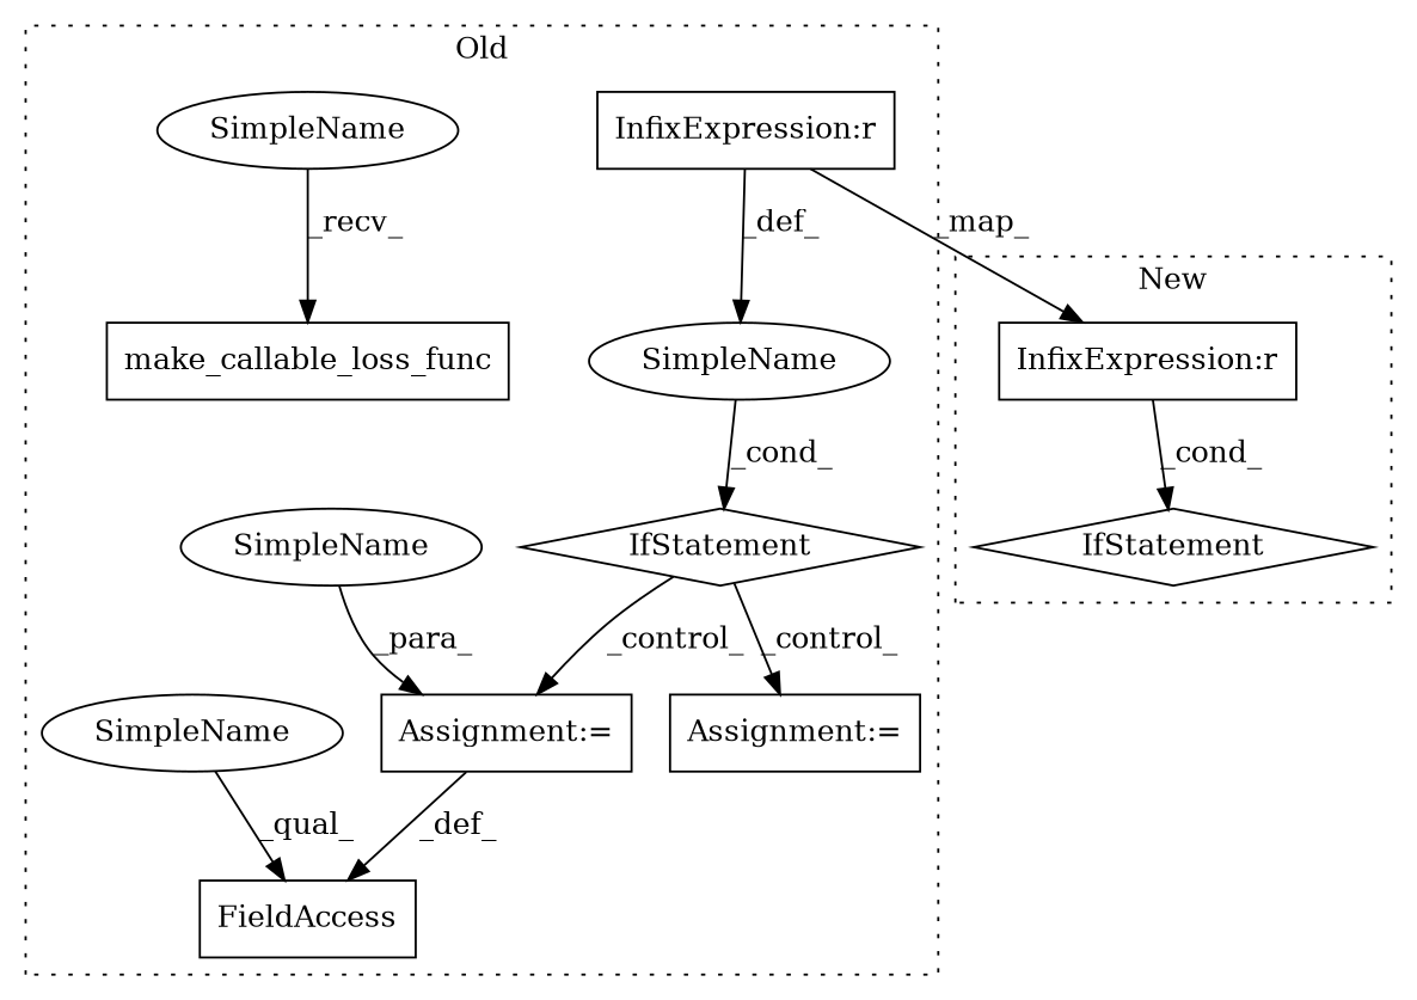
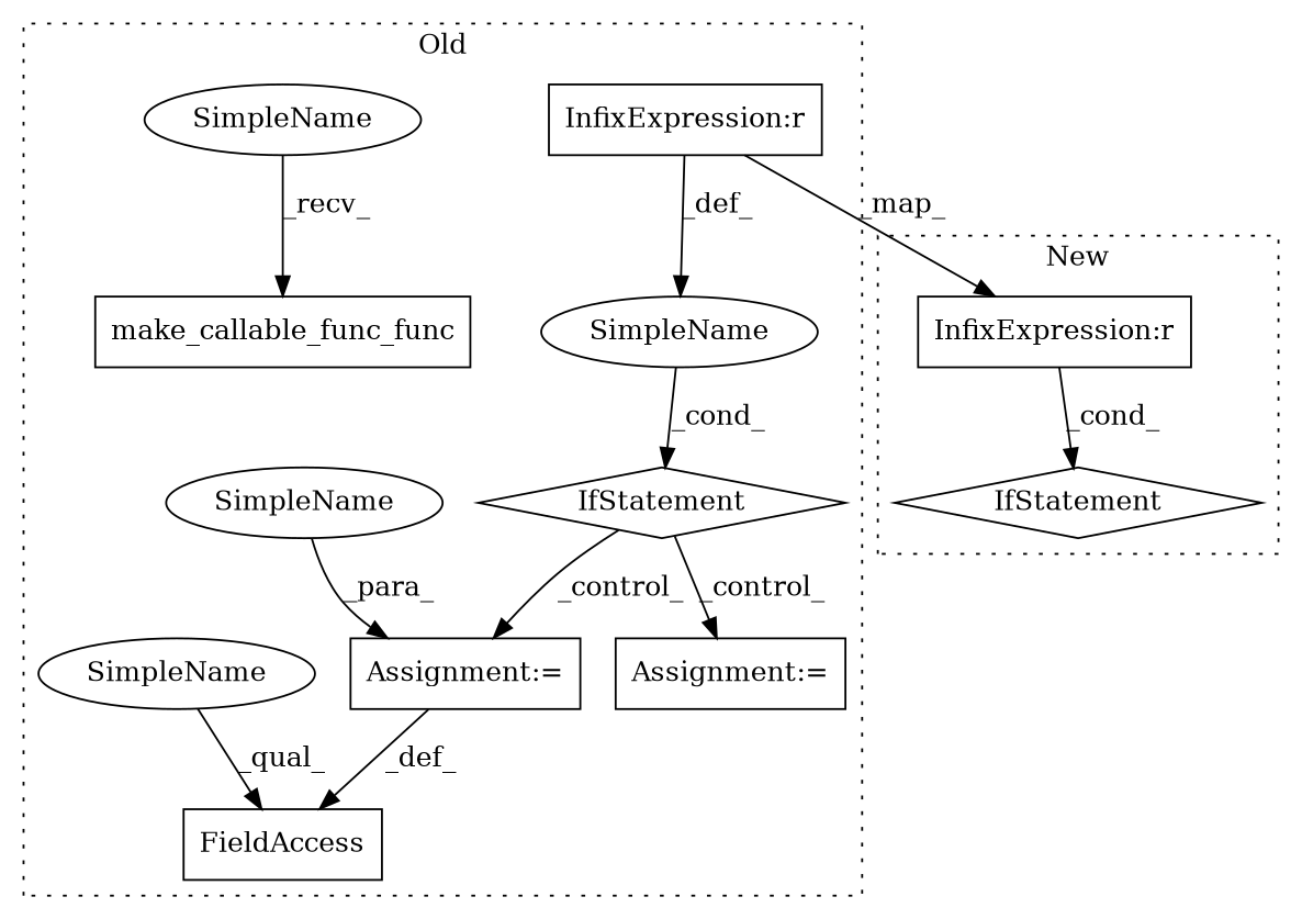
  digraph {
    node [a=42 l=4 s=424 shape=box]
-   n1 [a=32 l="24,1" label=make_callable_loss_func s="564,597"]
+   n1 [a=32 l="24,1" label=make_callable_func_func s="564,597"]
    n2 [a=22 l=22 label=FieldAccess]
    n3 [a=7 l=1 label="Assignment:=" s=446]
    n4 [a=27 label="InfixExpression:r" s=406]
    n5 [label=SimpleName shape=ellipse l="" s=""]
    n6 [a=25 l="4,2" label=IfStatement s="386,414" shape=diamond]
    n7 [a=7 l=1 label="Assignment:=" s=507]
    n8 [l=16 label=SimpleName s=447 shape=ellipse]
    n9 [label=SimpleName shape=ellipse]
    n10 [label=SimpleName s=559 shape=ellipse]
    n11 [a=25 l=3 label=IfStatement s=587 shape=diamond]
    n12 [a=27 label="InfixExpression:r" s=578]
    subgraph cluster_1 {
      label=Old
      style=dotted
      n1
      n2
      n3
      n4
      n5
      n6
      n7
      n8
      n9
      n10
    }
    subgraph cluster_2 {
      label=New
      style=dotted
      n11
      n12
    }
    n3 -> n2 [label=_def_]
    n4 -> n5 [label=_def_]
    n4 -> n12 [label=_map_]
    n5 -> n6 [label=_cond_]
    n6 -> n3 [label=_control_]
    n6 -> n7 [label=_control_]
    n8 -> n3 [label=_para_]
    n9 -> n2 [label=_qual_]
    n10 -> n1 [label=_recv_]
    n12 -> n11 [label=_cond_]
  }
